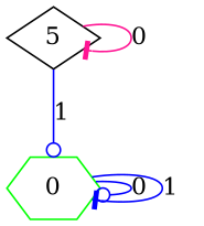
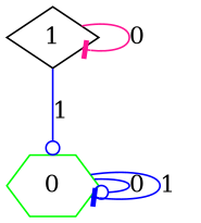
  digraph {
    edge [color=blue arrowhead=odot]
    0 [color=green shape=hexagon]
-   1 [color=black shape=diamond label=5]
+   1 [color=black shape=diamond]
    0 -> 0 [label=0]
    0 -> 0 [label=1 arrowhead=tee]
    1 -> 0 [label=1]
    1 -> 1 [label=0 color=deeppink arrowhead=tee]
  }
